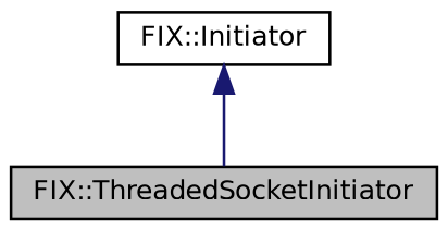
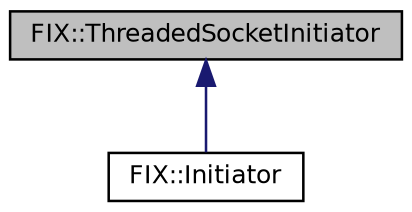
  digraph {
    node [color=black fontname=Helvetica fontsize=10 shape=record style=filled]
    n1 [fillcolor=grey75 fontcolor=black height=0.2 label="FIX::ThreadedSocketInitiator" width=0.4]
    n2 [fillcolor=white height=0.2 label="FIX::Initiator" width=0.4]
-   n2 -> n1 [color=midnightblue dir=back fontname=Helvetica fontsize=10 labelfontname=Helvetica labelfontsize=10 style=solid]
+   n1 -> n2 [color=midnightblue dir=back fontname=Helvetica fontsize=10 labelfontname=Helvetica labelfontsize=10 style=solid]
  }
